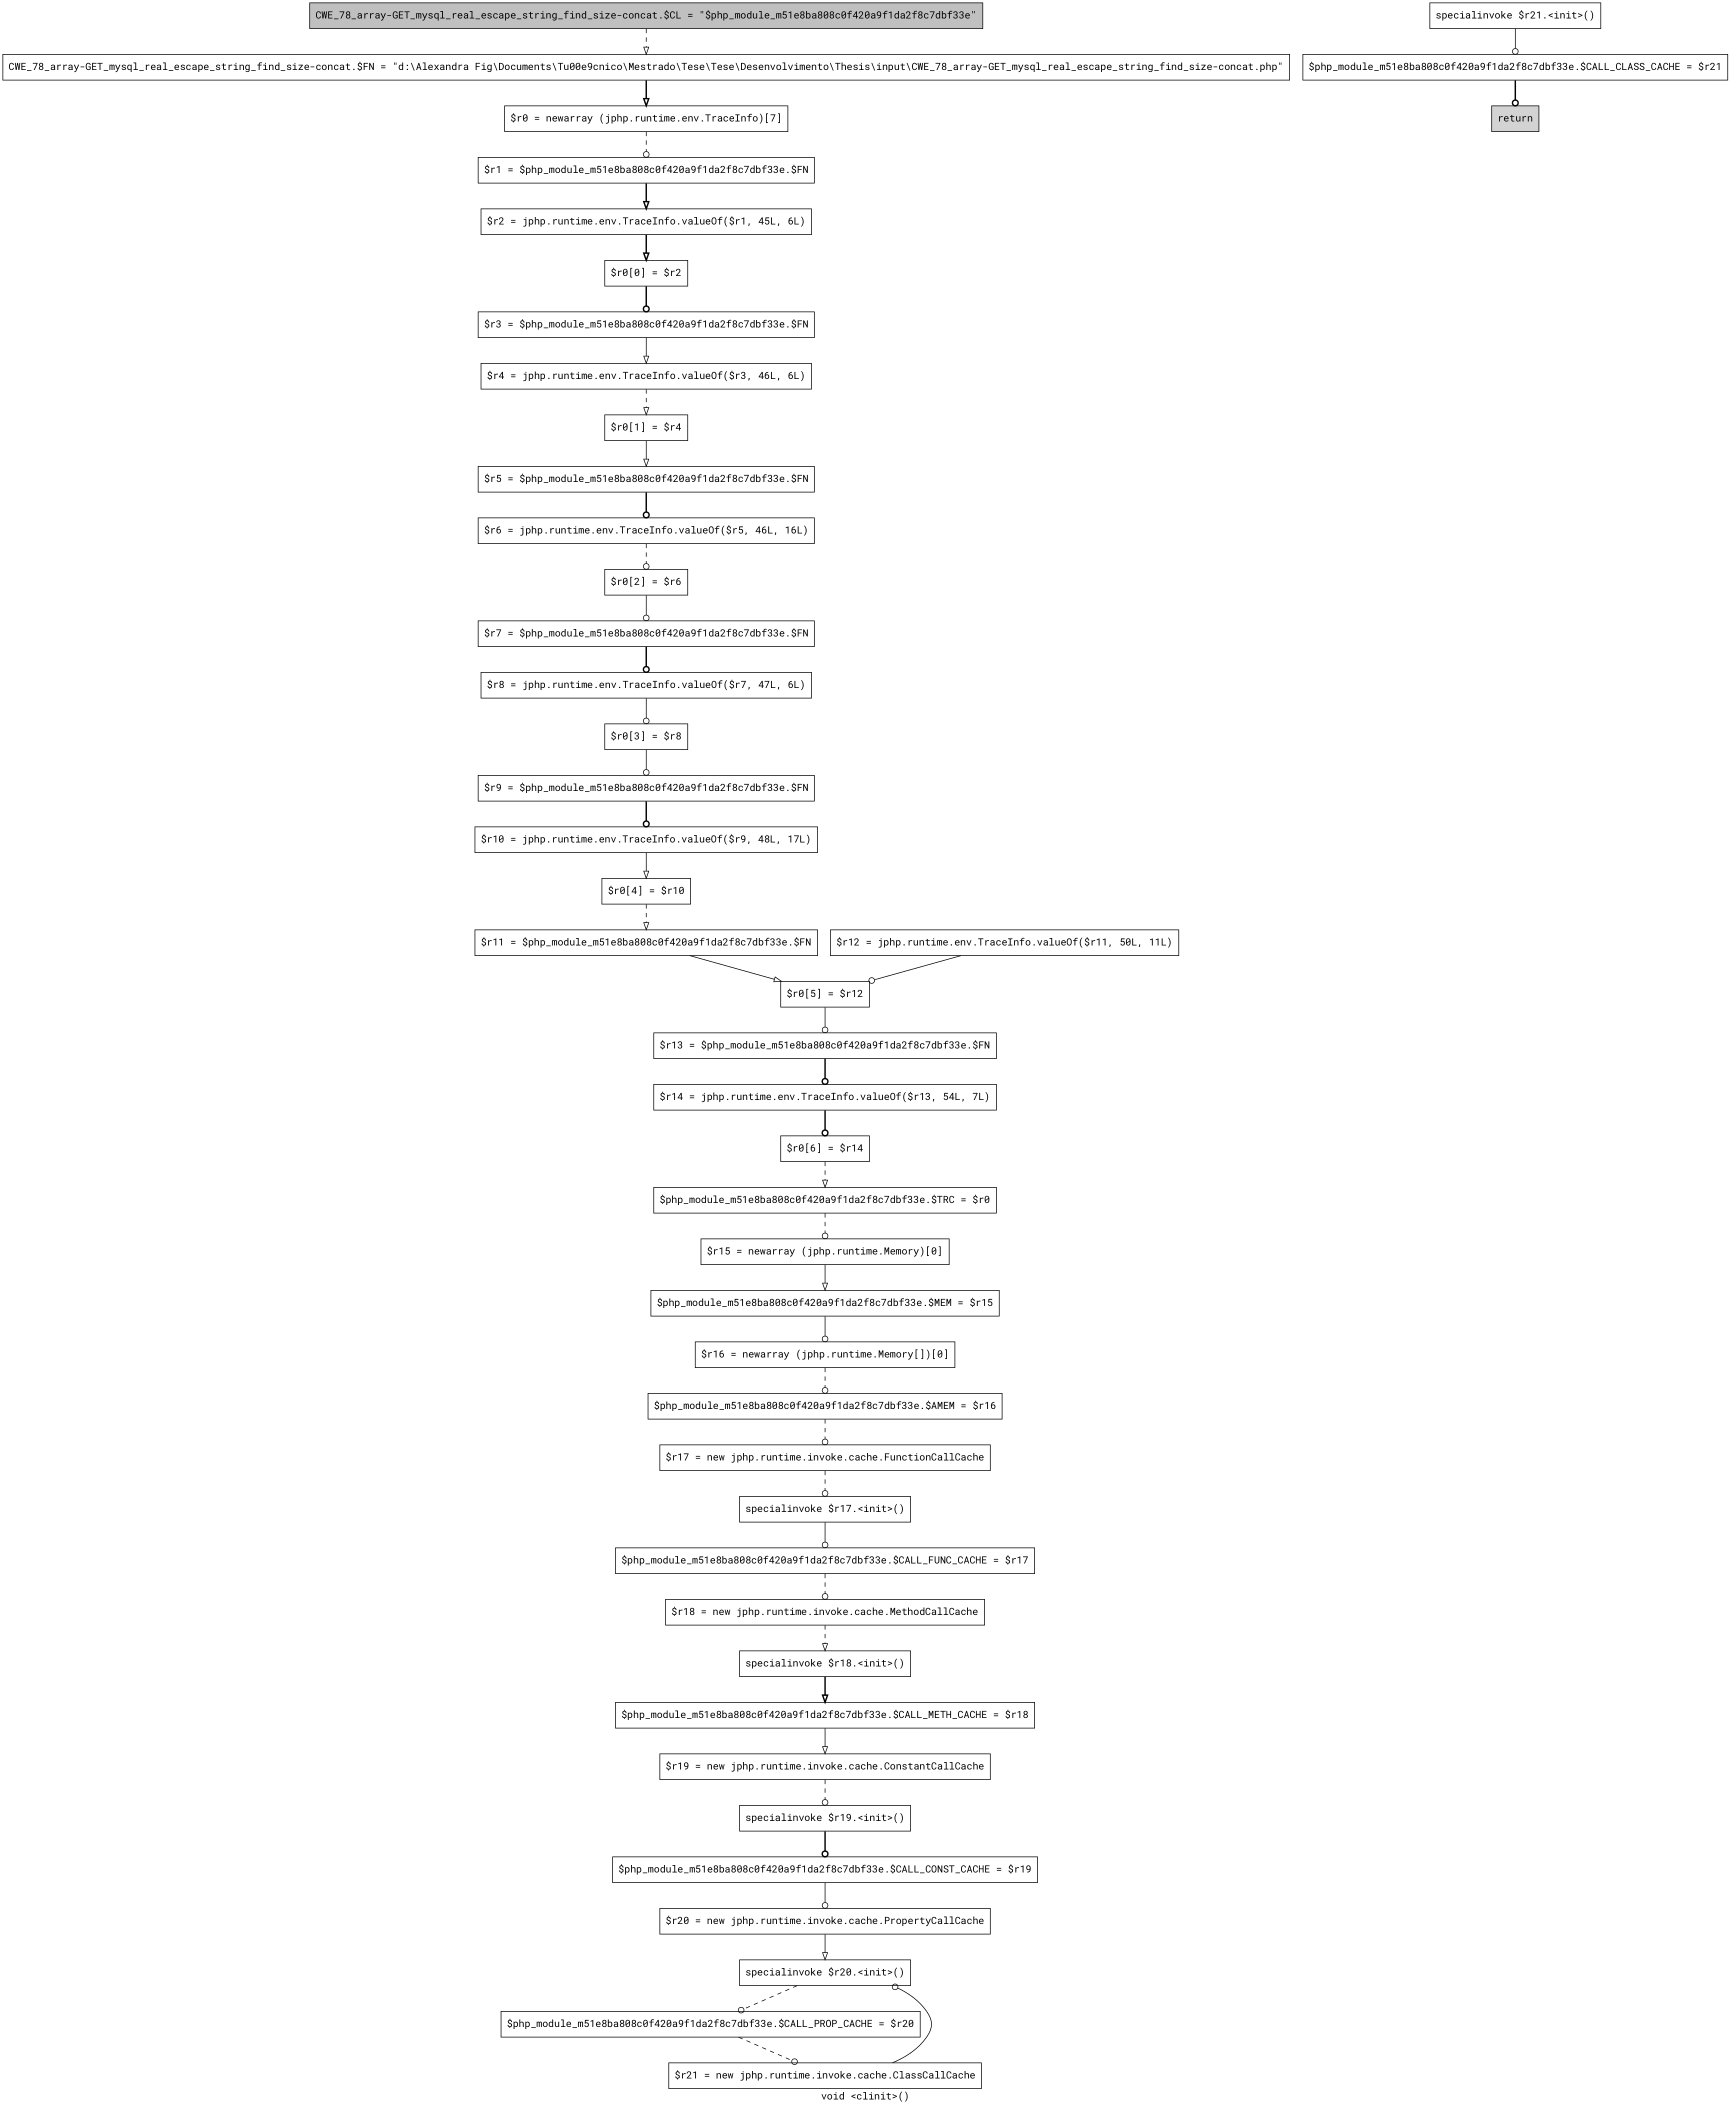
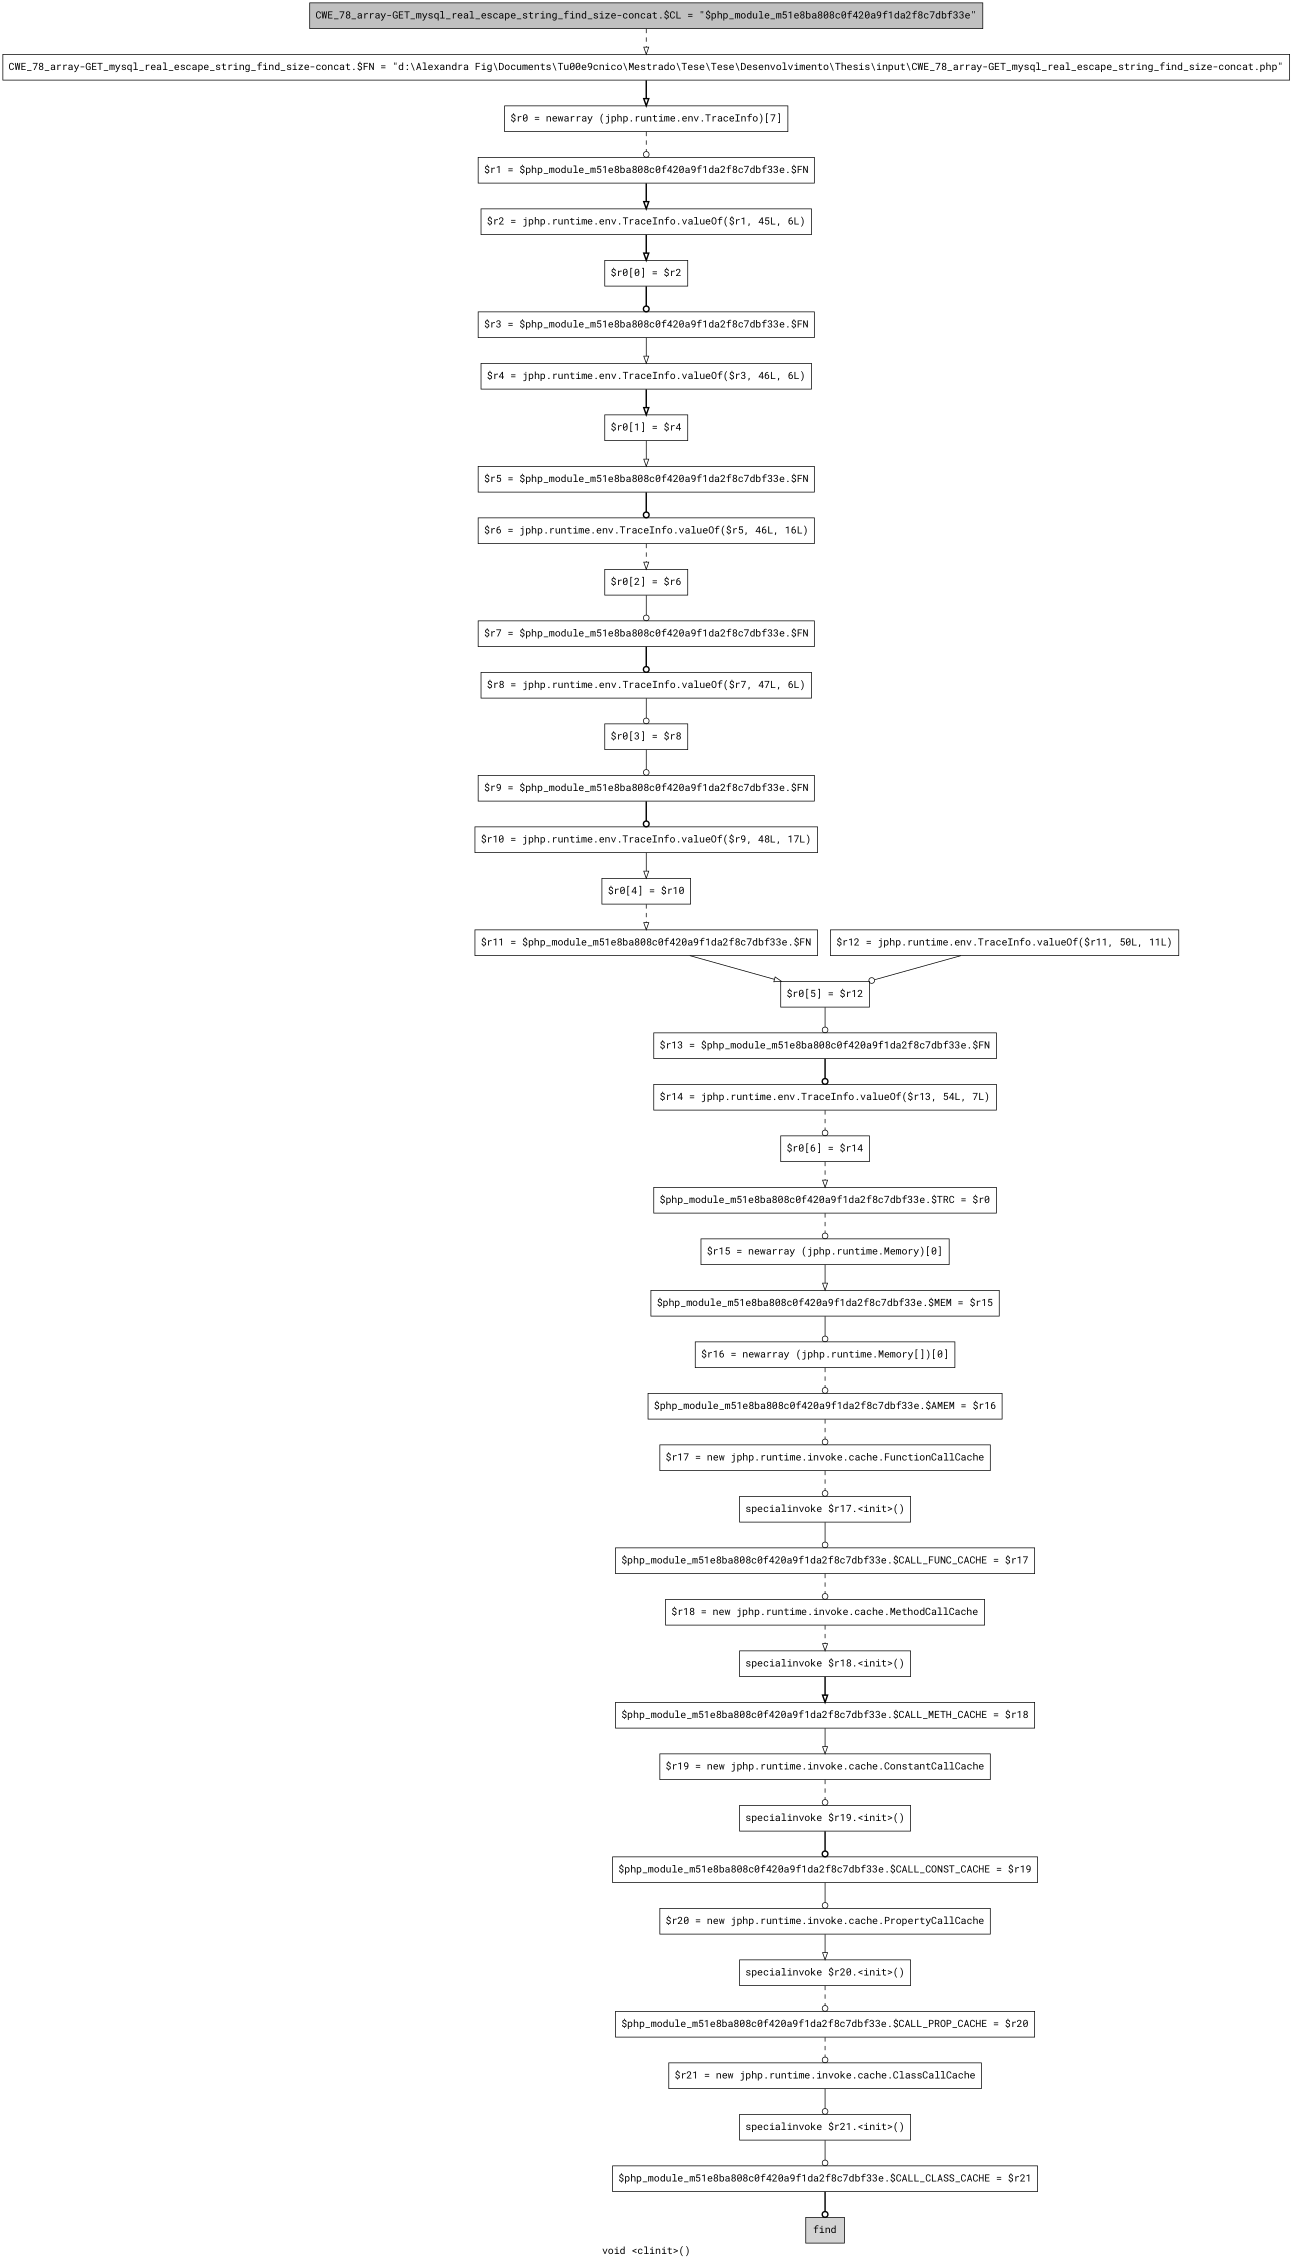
  digraph {
    fontname="Roboto Mono"
    label="void <clinit>()"
    node [fontname="Roboto Mono" shape=box]
    edge [arrowhead=odot fontname="Roboto Mono" style=solid]
    n1 [fillcolor=gray label="CWE_78_array-GET_mysql_real_escape_string_find_size-concat.$CL = \"$php_module_m51e8ba808c0f420a9f1da2f8c7dbf33e\"" style=filled]
    n2 [label="CWE_78_array-GET_mysql_real_escape_string_find_size-concat.$FN = \"d:\\Alexandra Fig\\Documents\\T\u00e9cnico\\Mestrado\\Tese\\Tese\\Desenvolvimento\\Thesis\\input\\CWE_78_array-GET_mysql_real_escape_string_find_size-concat.php\""]
    n3 [label="$r0 = newarray (jphp.runtime.env.TraceInfo)[7]"]
    n4 [label="$r1 = $php_module_m51e8ba808c0f420a9f1da2f8c7dbf33e.$FN"]
    n5 [label="$r2 = jphp.runtime.env.TraceInfo.valueOf($r1, 45L, 6L)"]
    n6 [label="$r0[0] = $r2"]
    n7 [label="$r3 = $php_module_m51e8ba808c0f420a9f1da2f8c7dbf33e.$FN"]
    n8 [label="$r4 = jphp.runtime.env.TraceInfo.valueOf($r3, 46L, 6L)"]
    n9 [label="$r0[1] = $r4"]
    n10 [label="$r5 = $php_module_m51e8ba808c0f420a9f1da2f8c7dbf33e.$FN"]
    n11 [label="$r6 = jphp.runtime.env.TraceInfo.valueOf($r5, 46L, 16L)"]
    n12 [label="$r0[2] = $r6"]
    n13 [label="$r7 = $php_module_m51e8ba808c0f420a9f1da2f8c7dbf33e.$FN"]
    n14 [label="$r8 = jphp.runtime.env.TraceInfo.valueOf($r7, 47L, 6L)"]
    n15 [label="$r0[3] = $r8"]
    n16 [label="$r9 = $php_module_m51e8ba808c0f420a9f1da2f8c7dbf33e.$FN"]
    n17 [label="$r10 = jphp.runtime.env.TraceInfo.valueOf($r9, 48L, 17L)"]
    n18 [label="$r0[4] = $r10"]
    n19 [label="$r11 = $php_module_m51e8ba808c0f420a9f1da2f8c7dbf33e.$FN"]
    n20 [label="$r0[5] = $r12"]
    n21 [label="$r12 = jphp.runtime.env.TraceInfo.valueOf($r11, 50L, 11L)"]
    n22 [label="$r13 = $php_module_m51e8ba808c0f420a9f1da2f8c7dbf33e.$FN"]
    n23 [label="$r14 = jphp.runtime.env.TraceInfo.valueOf($r13, 54L, 7L)"]
    n24 [label="$r0[6] = $r14"]
    n25 [label="$php_module_m51e8ba808c0f420a9f1da2f8c7dbf33e.$TRC = $r0"]
    n26 [label="$r15 = newarray (jphp.runtime.Memory)[0]"]
    n27 [label="$php_module_m51e8ba808c0f420a9f1da2f8c7dbf33e.$MEM = $r15"]
    n28 [label="$r16 = newarray (jphp.runtime.Memory[])[0]"]
    n29 [label="$php_module_m51e8ba808c0f420a9f1da2f8c7dbf33e.$AMEM = $r16"]
    n30 [label="$r17 = new jphp.runtime.invoke.cache.FunctionCallCache"]
    n31 [label="specialinvoke $r17.<init>()"]
    n32 [label="$php_module_m51e8ba808c0f420a9f1da2f8c7dbf33e.$CALL_FUNC_CACHE = $r17"]
    n33 [label="$r18 = new jphp.runtime.invoke.cache.MethodCallCache"]
    n34 [label="specialinvoke $r18.<init>()"]
    n35 [label="$php_module_m51e8ba808c0f420a9f1da2f8c7dbf33e.$CALL_METH_CACHE = $r18"]
    n36 [label="$r19 = new jphp.runtime.invoke.cache.ConstantCallCache"]
    n37 [label="specialinvoke $r19.<init>()"]
    n38 [label="$php_module_m51e8ba808c0f420a9f1da2f8c7dbf33e.$CALL_CONST_CACHE = $r19"]
    n39 [label="$r20 = new jphp.runtime.invoke.cache.PropertyCallCache"]
    n40 [label="specialinvoke $r20.<init>()"]
    n41 [label="$php_module_m51e8ba808c0f420a9f1da2f8c7dbf33e.$CALL_PROP_CACHE = $r20"]
    n42 [label="$r21 = new jphp.runtime.invoke.cache.ClassCallCache"]
    n43 [label="specialinvoke $r21.<init>()"]
    n44 [label="$php_module_m51e8ba808c0f420a9f1da2f8c7dbf33e.$CALL_CLASS_CACHE = $r21"]
-   n45 [fillcolor=lightgray label=return style=filled]
+   n45 [fillcolor=lightgray label=find style=filled]
    n1 -> n2 [arrowhead=onormal style=dashed]
    n2 -> n3 [arrowhead=onormal style=bold]
    n3 -> n4 [style=dashed]
    n4 -> n5 [arrowhead=onormal style=bold]
    n5 -> n6 [arrowhead=onormal style=bold]
    n6 -> n7 [style=bold]
    n7 -> n8 [arrowhead=onormal]
-   n8 -> n9 [arrowhead=onormal style=dashed]
+   n8 -> n9 [arrowhead=onormal style=bold]
    n9 -> n10 [arrowhead=onormal]
    n10 -> n11 [style=bold]
-   n11 -> n12 [style=dashed]
+   n11 -> n12 [arrowhead=onormal style=dashed]
    n12 -> n13
    n13 -> n14 [style=bold]
    n14 -> n15
    n15 -> n16
    n16 -> n17 [style=bold]
    n17 -> n18 [arrowhead=onormal]
    n18 -> n19 [arrowhead=onormal style=dashed]
    n19 -> n20 [arrowhead=onormal]
    n20 -> n22
    n21 -> n20
    n22 -> n23 [style=bold]
-   n23 -> n24 [style=bold]
+   n23 -> n24 [style=dashed]
    n24 -> n25 [arrowhead=onormal style=dashed]
    n25 -> n26 [style=dashed]
    n26 -> n27 [arrowhead=onormal]
    n27 -> n28
    n28 -> n29 [style=dashed]
    n29 -> n30 [style=dashed]
    n30 -> n31 [style=dashed]
    n31 -> n32
    n32 -> n33 [style=dashed]
    n33 -> n34 [arrowhead=onormal style=dashed]
    n34 -> n35 [arrowhead=onormal style=bold]
    n35 -> n36 [arrowhead=onormal]
    n36 -> n37 [style=dashed]
    n37 -> n38 [style=bold]
    n38 -> n39
    n39 -> n40 [arrowhead=onormal]
    n40 -> n41 [style=dashed]
    n41 -> n42 [style=dashed]
-   n42 -> n40
+   n42 -> n43
    n43 -> n44
    n44 -> n45 [style=bold]
  }
